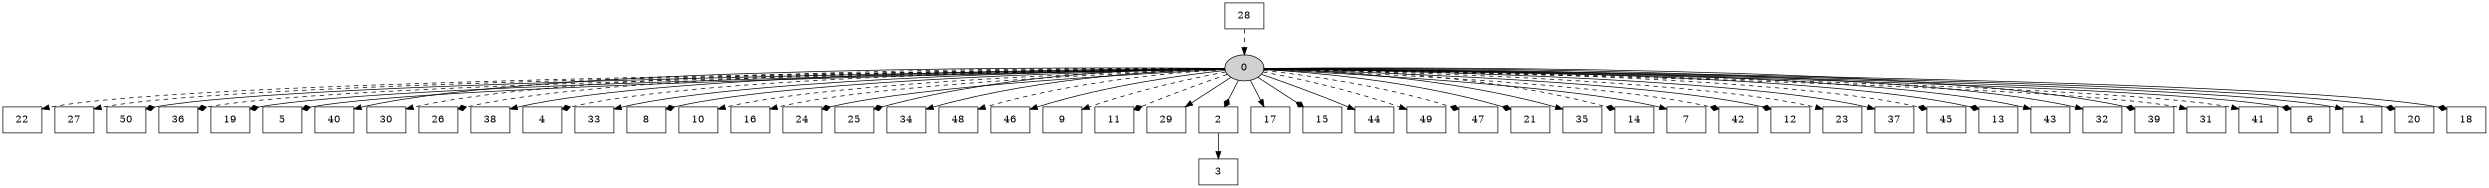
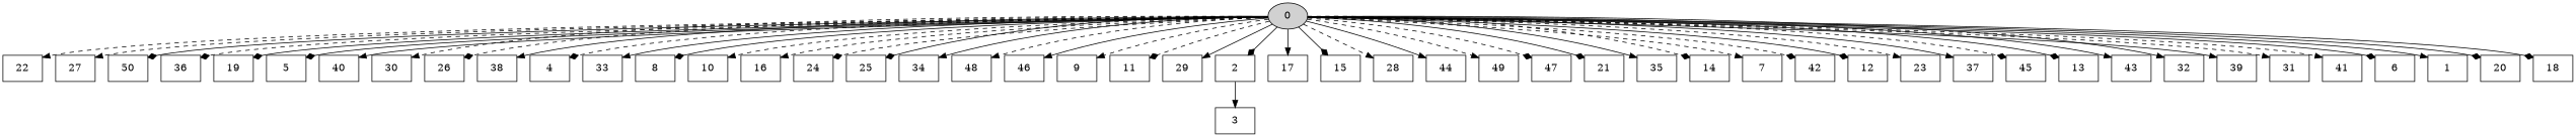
  digraph {
    node [fillcolor=white style=filled shape=box]
    edge [arrowhead=normal style=solid]
    0 [fillcolor=grey82 shape=""]
    n2 [label="22\n"]
    n3 [label="27\n"]
    n4 [label="50\n"]
    n5 [label="36\n"]
    n6 [label="19\n"]
    n7 [label="5\n"]
    n8 [label="40\n"]
    n9 [label="30\n"]
    n10 [label="26\n"]
    n11 [label="38\n"]
    n12 [label="4\n"]
    n13 [label="33\n"]
    n14 [label="8\n"]
    n15 [label="10\n"]
    n16 [label="16\n"]
    n17 [label="24\n"]
    n18 [label="25\n"]
    n19 [label="34\n"]
    n20 [label="48\n"]
    n21 [label="46\n"]
    n22 [label="9\n"]
    n23 [label="11\n"]
    n24 [label="29\n"]
    n25 [label="2\n"]
    n26 [label="17\n"]
    n27 [label="15\n"]
    n28 [label="28\n"]
    n29 [label="44\n"]
    n30 [label="49\n"]
    n31 [label="47\n"]
    n32 [label="21\n"]
    n33 [label="35\n"]
    n34 [label="14\n"]
    n35 [label="7\n"]
    n36 [label="42\n"]
    n37 [label="12\n"]
    n38 [label="23\n"]
    n39 [label="37\n"]
    n40 [label="45\n"]
    n41 [label="13\n"]
    n42 [label="43\n"]
    n43 [label="32\n"]
    n44 [label="39\n"]
    n45 [label="31\n"]
    n46 [label="41\n"]
    n47 [label="6\n"]
    n48 [label="1\n"]
    n49 [label="20\n"]
    n50 [label="18\n"]
    n51 [label="3\n"]
    0 -> n2 [style=dashed]
    0 -> n3 [style=dashed]
    0 -> n4 [arrowhead=diamond]
    0 -> n5 [arrowhead=diamond style=dashed]
    0 -> n6 [arrowhead=diamond]
    0 -> n7 [arrowhead=diamond]
    0 -> n8
    0 -> n9 [style=dashed]
    0 -> n10 [arrowhead=diamond style=dashed]
    0 -> n11
    0 -> n12 [arrowhead=diamond style=dashed]
    0 -> n13
    0 -> n14 [arrowhead=diamond]
    0 -> n15 [style=dashed]
    0 -> n16 [style=dashed]
-   0 -> n17 [arrowhead=diamond]
+   0 -> n17 [arrowhead=diamond style=dashed]
    0 -> n18 [arrowhead=diamond]
    0 -> n19
    0 -> n20 [style=dashed]
    0 -> n21
    0 -> n22 [style=dashed]
    0 -> n23 [arrowhead=diamond style=dashed]
    0 -> n24
    0 -> n25 [arrowhead=diamond]
    0 -> n26
    0 -> n27 [arrowhead=diamond]
-   n28 -> 0 [style=dashed]
+   0 -> n28 [style=dashed]
    0 -> n29
    0 -> n30 [style=dashed]
    0 -> n31 [arrowhead=diamond style=dashed]
    0 -> n32 [arrowhead=diamond]
    0 -> n33
    0 -> n34 [arrowhead=diamond style=dashed]
-   0 -> n35
+   0 -> n35 [style=dashed]
    0 -> n36 [arrowhead=diamond style=dashed]
    0 -> n37 [arrowhead=diamond]
    0 -> n38 [style=dashed]
    0 -> n39
    0 -> n40 [arrowhead=diamond style=dashed]
    0 -> n41 [arrowhead=diamond]
    0 -> n42
    0 -> n43
-   0 -> n44 [arrowhead=diamond]
+   0 -> n44
    0 -> n45 [style=dashed]
    0 -> n46 [style=dashed]
    0 -> n47 [arrowhead=diamond]
    0 -> n48
    0 -> n49 [arrowhead=diamond]
    0 -> n50 [arrowhead=diamond]
    n25 -> n51
  }
